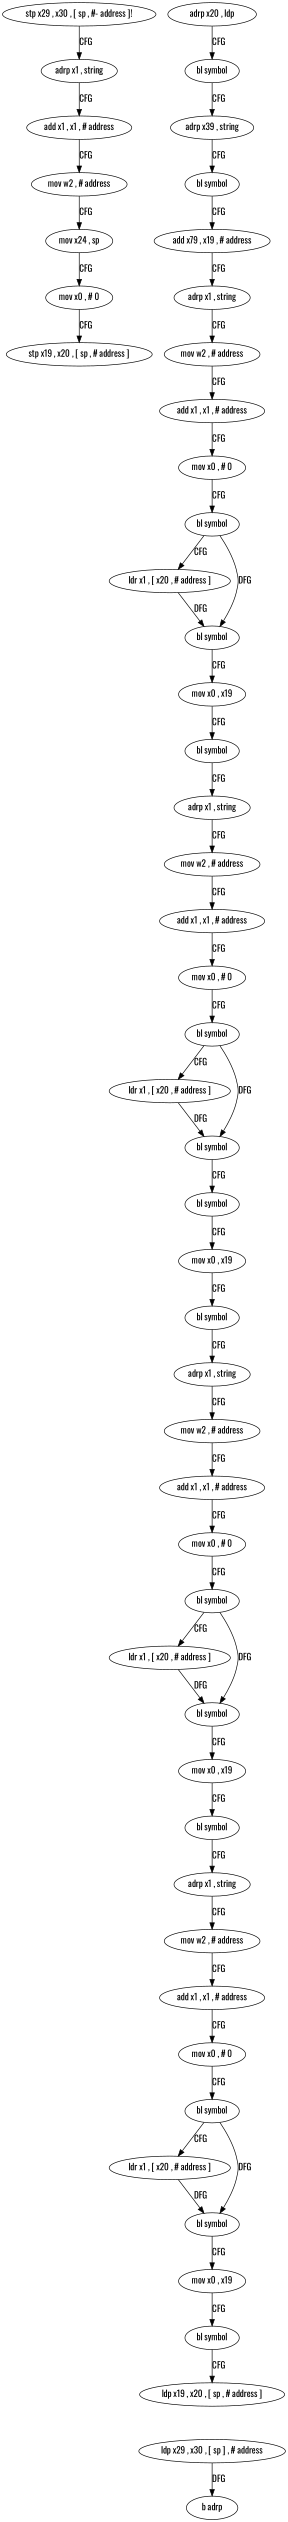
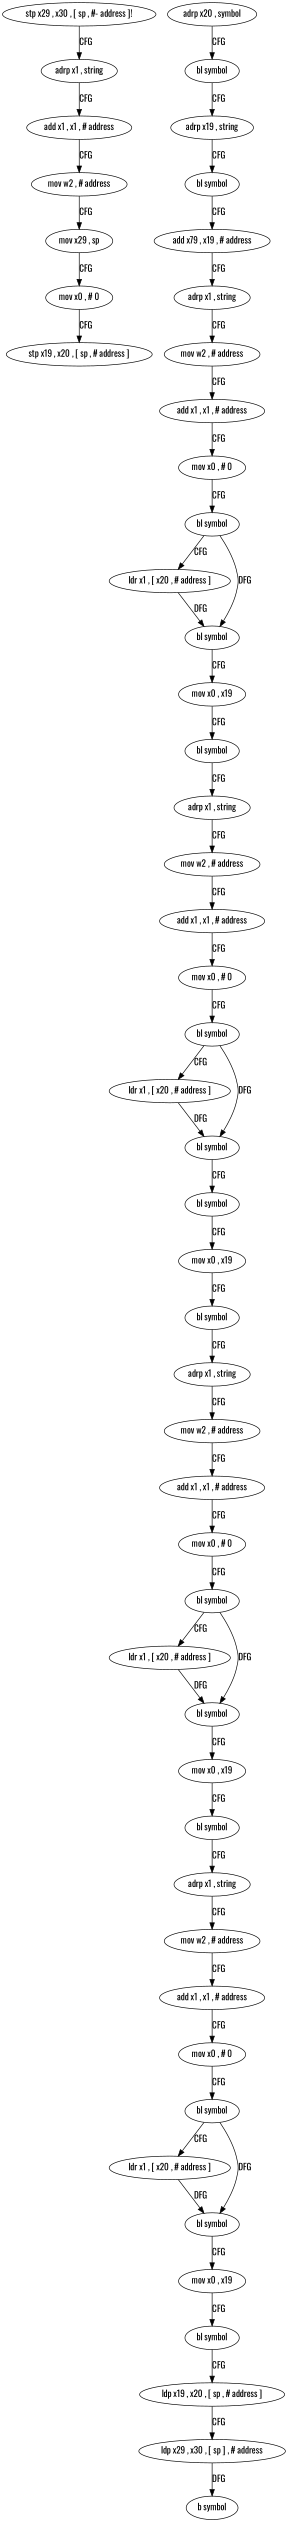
  digraph {
    fontname=Oswald
    node [fontname=Oswald]
    edge [fontname=Oswald]
    n1 [label="stp x29 , x30 , [ sp , #- address ]!"]
    n2 [label="adrp x1 , string"]
    n3 [label="add x1 , x1 , # address"]
    n4 [label="mov w2 , # address"]
-   n5 [label="mov x24 , sp"]
+   n5 [label="mov x29 , sp"]
    n6 [label="mov x0 , # 0"]
    n7 [label="stp x19 , x20 , [ sp , # address ]"]
-   n8 [label="adrp x20 , ldp"]
+   n8 [label="adrp x20 , symbol"]
    n9 [label="bl symbol"]
-   n10 [label="adrp x39 , string"]
+   n10 [label="adrp x19 , string"]
    n11 [label="bl symbol"]
    n12 [label="add x79 , x19 , # address"]
    n13 [label="adrp x1 , string"]
    n14 [label="mov w2 , # address"]
    n15 [label="add x1 , x1 , # address"]
    n16 [label="mov x0 , # 0"]
    n17 [label="bl symbol"]
    n18 [label="ldr x1 , [ x20 , # address ]"]
    n19 [label="bl symbol"]
    n20 [label="mov x0 , x19"]
    n21 [label="bl symbol"]
    n22 [label="adrp x1 , string"]
    n23 [label="mov w2 , # address"]
    n24 [label="add x1 , x1 , # address"]
    n25 [label="mov x0 , # 0"]
    n26 [label="bl symbol"]
    n27 [label="ldr x1 , [ x20 , # address ]"]
    n28 [label="bl symbol"]
    n29 [label="bl symbol"]
    n30 [label="mov x0 , x19"]
    n31 [label="bl symbol"]
    n32 [label="adrp x1 , string"]
    n33 [label="mov w2 , # address"]
    n34 [label="add x1 , x1 , # address"]
    n35 [label="mov x0 , # 0"]
    n36 [label="bl symbol"]
    n37 [label="ldr x1 , [ x20 , # address ]"]
    n38 [label="bl symbol"]
    n39 [label="mov x0 , x19"]
    n40 [label="bl symbol"]
    n41 [label="adrp x1 , string"]
    n42 [label="mov w2 , # address"]
    n43 [label="add x1 , x1 , # address"]
    n44 [label="mov x0 , # 0"]
    n45 [label="bl symbol"]
    n46 [label="ldr x1 , [ x20 , # address ]"]
    n47 [label="bl symbol"]
    n48 [label="mov x0 , x19"]
    n49 [label="bl symbol"]
    n50 [label="ldp x19 , x20 , [ sp , # address ]"]
    n51 [label="ldp x29 , x30 , [ sp ] , # address"]
-   n52 [label="b adrp"]
+   n52 [label="b symbol"]
    n1 -> n2 [label=CFG]
    n2 -> n3 [label=CFG]
    n3 -> n4 [label=CFG]
    n4 -> n5 [label=CFG]
    n5 -> n6 [label=CFG]
    n6 -> n7 [label=CFG]
    n8 -> n9 [label=CFG]
    n9 -> n10 [label=CFG]
    n10 -> n11 [label=CFG]
    n11 -> n12 [label=CFG]
    n12 -> n13 [label=CFG]
    n13 -> n14 [label=CFG]
    n14 -> n15 [label=CFG]
    n15 -> n16 [label=CFG]
    n16 -> n17 [label=CFG]
    n17 -> n18 [label=CFG]
    n17 -> n19 [label=DFG]
    n18 -> n19 [label=DFG]
    n19 -> n20 [label=CFG]
    n20 -> n21 [label=CFG]
    n21 -> n22 [label=CFG]
    n22 -> n23 [label=CFG]
    n23 -> n24 [label=CFG]
    n24 -> n25 [label=CFG]
    n25 -> n26 [label=CFG]
    n26 -> n27 [label=CFG]
    n26 -> n28 [label=DFG]
    n27 -> n28 [label=DFG]
    n28 -> n29 [label=CFG]
    n29 -> n30 [label=CFG]
    n30 -> n31 [label=CFG]
    n31 -> n32 [label=CFG]
    n32 -> n33 [label=CFG]
    n33 -> n34 [label=CFG]
    n34 -> n35 [label=CFG]
    n35 -> n36 [label=CFG]
    n36 -> n37 [label=CFG]
    n36 -> n38 [label=DFG]
    n37 -> n38 [label=DFG]
    n38 -> n39 [label=CFG]
    n39 -> n40 [label=CFG]
    n40 -> n41 [label=CFG]
    n41 -> n42 [label=CFG]
    n42 -> n43 [label=CFG]
    n43 -> n44 [label=CFG]
    n44 -> n45 [label=CFG]
    n45 -> n46 [label=CFG]
    n45 -> n47 [label=DFG]
    n46 -> n47 [label=DFG]
    n47 -> n48 [label=CFG]
    n48 -> n49 [label=CFG]
    n49 -> n50 [label=CFG]
+   n50 -> n51 [label=CFG]
    n51 -> n52 [label=DFG]
  }
